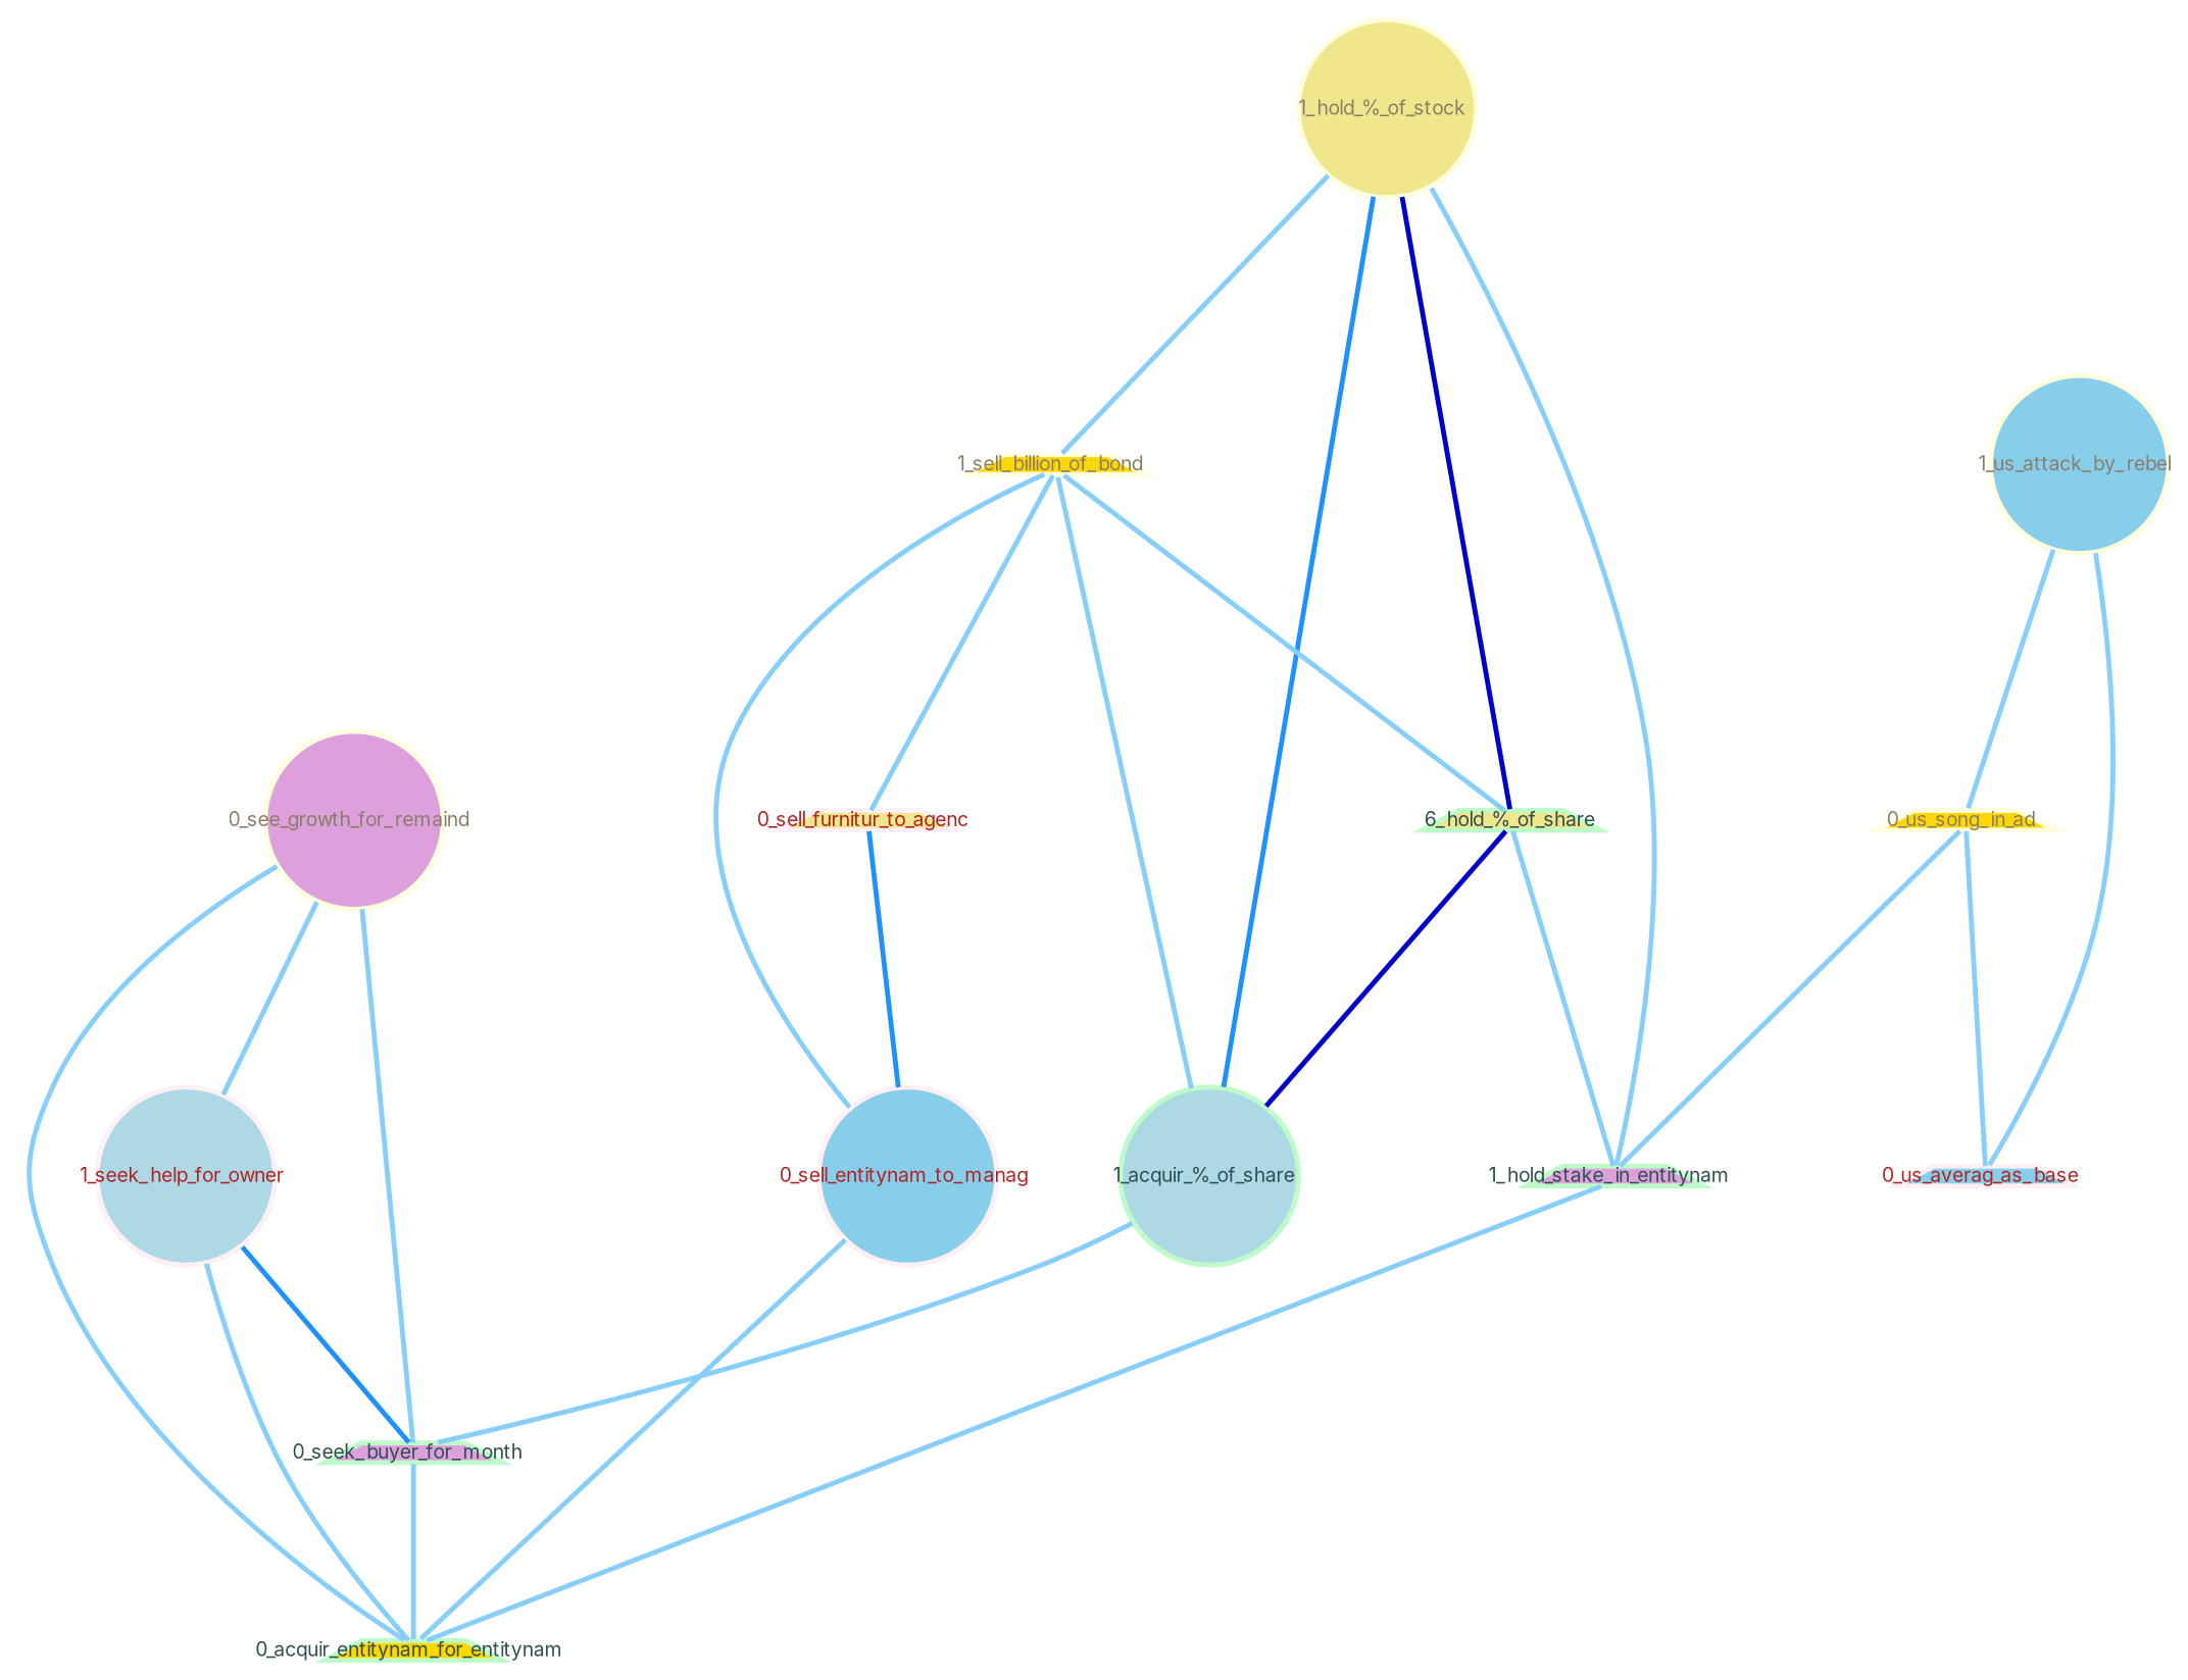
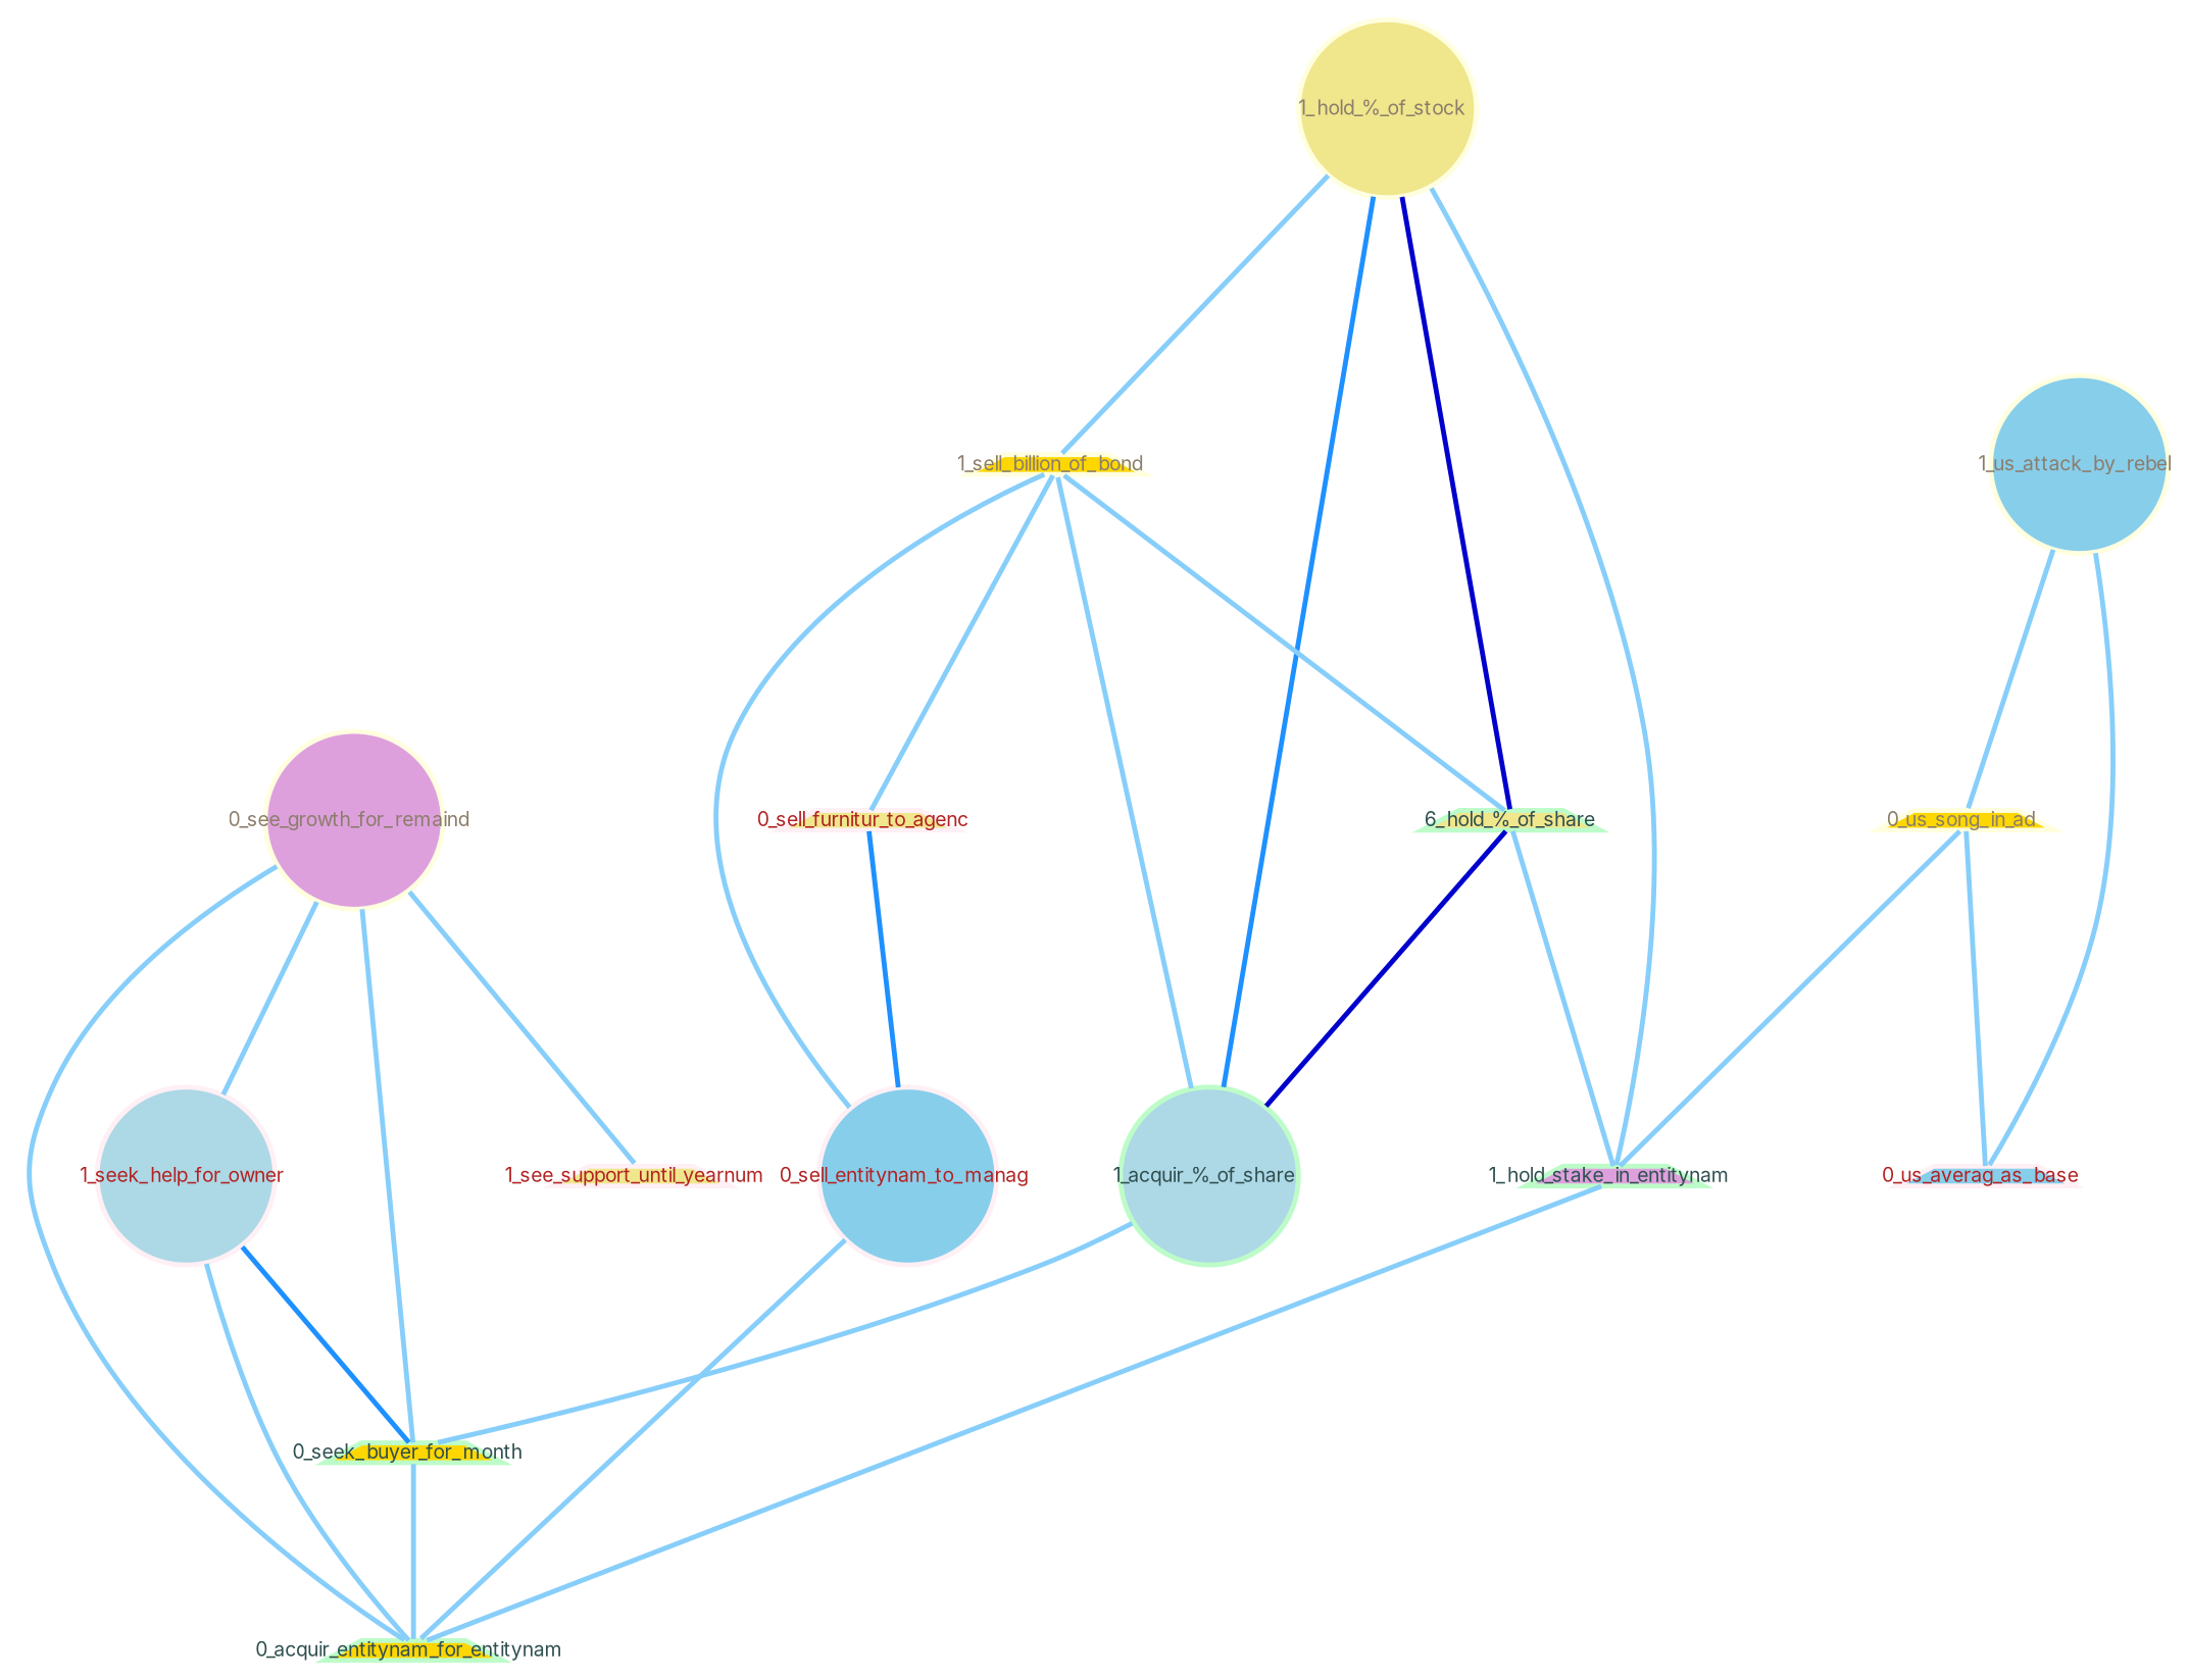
  graph {
    fontname=Inter
    node [color="#ffffe0" fillcolor=khaki fixedsize=true fontcolor="#8b7d6b" fontname=Inter fontsize=4 shape=trapezium style=filled]
    edge [color="#87cefa" fontname=Inter w=1]
    "0_see_growth_for_remaind " [fillcolor=plum height=.06 shape=circle width=.5]
    "1_hold_%_of_stock " [height=.06 shape=circle width=.5]
    "1_sell_billion_of_bond " [fillcolor=gold height=.06 width=.5]
    "1_us_attack_by_rebel " [fillcolor=skyblue height=.06 shape=circle width=.5]
    "0_us_song_in_ad " [fillcolor=gold height=.06 width=.5]
    "1_seek_help_for_owner " [color="#fff0f5" fillcolor=lightblue fontcolor="#b22222" height=.06 shape=circle width=.5]
+   "1_see_support_until_yearnum " [color="#fff0f5" fontcolor="#b22222" height=.06 width=.5]
    "0_sell_furnitur_to_agenc " [color="#fff0f5" fontcolor="#b22222" height=.06 width=.5]
    "0_us_averag_as_base " [color="#fff0f5" fillcolor=skyblue fontcolor="#b22222" height=.06 width=.5]
    "0_sell_entitynam_to_manag " [color="#fff0f5" fillcolor=skyblue fontcolor="#b22222" height=.06 shape=circle width=.5]
-   "0_seek_buyer_for_month " [color="#BDFCC9" fillcolor=plum fontcolor="#2f4f4f" height=.06 width=.5]
+   "0_seek_buyer_for_month " [color="#BDFCC9" fillcolor=gold fontcolor="#2f4f4f" height=.06 width=.5]
    "0_acquir_entitynam_for_entitynam " [color="#BDFCC9" fillcolor=gold fontcolor="#2f4f4f" height=.06 width=.5]
    n13 [color="#BDFCC9" fontcolor="#2f4f4f" height=.06 label="6_hold_%_of_share" width=.5]
    "1_hold_stake_in_entitynam " [color="#BDFCC9" fillcolor=plum fontcolor="#2f4f4f" height=.06 width=.5]
    "1_acquir_%_of_share " [color="#BDFCC9" fillcolor=lightblue fontcolor="#2f4f4f" height=.06 shape=circle width=.5]
    subgraph sub_1 {
      "0_see_growth_for_remaind "
      "1_hold_%_of_stock "
      "1_sell_billion_of_bond "
      "1_us_attack_by_rebel "
      "0_us_song_in_ad "
    }
    subgraph sub_2 {
      "1_seek_help_for_owner "
+     "1_see_support_until_yearnum "
      "0_sell_furnitur_to_agenc "
      "0_us_averag_as_base "
      "0_sell_entitynam_to_manag "
    }
    "0_see_growth_for_remaind " -- "1_seek_help_for_owner "
+   "0_see_growth_for_remaind " -- "1_see_support_until_yearnum "
    "0_see_growth_for_remaind " -- "0_seek_buyer_for_month "
    "0_see_growth_for_remaind " -- "0_acquir_entitynam_for_entitynam "
    "1_hold_%_of_stock " -- "1_sell_billion_of_bond "
    "1_hold_%_of_stock " -- n13 [color="#0000cd" w=3]
    "1_hold_%_of_stock " -- "1_hold_stake_in_entitynam "
    "1_hold_%_of_stock " -- "1_acquir_%_of_share " [color="#1e90ff" w=2]
    "1_sell_billion_of_bond " -- "0_sell_furnitur_to_agenc "
    "1_sell_billion_of_bond " -- "0_sell_entitynam_to_manag "
    "1_sell_billion_of_bond " -- n13
    "1_sell_billion_of_bond " -- "1_acquir_%_of_share "
    "1_us_attack_by_rebel " -- "0_us_song_in_ad "
    "1_us_attack_by_rebel " -- "0_us_averag_as_base "
    "0_us_song_in_ad " -- "0_us_averag_as_base "
    "0_us_song_in_ad " -- "1_hold_stake_in_entitynam "
    "1_seek_help_for_owner " -- "0_seek_buyer_for_month " [color="#1e90ff" w=2]
    "1_seek_help_for_owner " -- "0_acquir_entitynam_for_entitynam "
    "0_sell_furnitur_to_agenc " -- "0_sell_entitynam_to_manag " [color="#1e90ff" w=2]
    "0_sell_entitynam_to_manag " -- "0_acquir_entitynam_for_entitynam "
    "0_seek_buyer_for_month " -- "0_acquir_entitynam_for_entitynam "
    n13 -- "1_hold_stake_in_entitynam "
    n13 -- "1_acquir_%_of_share " [color="#0000cd" w=3]
    "1_hold_stake_in_entitynam " -- "0_acquir_entitynam_for_entitynam "
    "1_acquir_%_of_share " -- "0_seek_buyer_for_month "
  }
